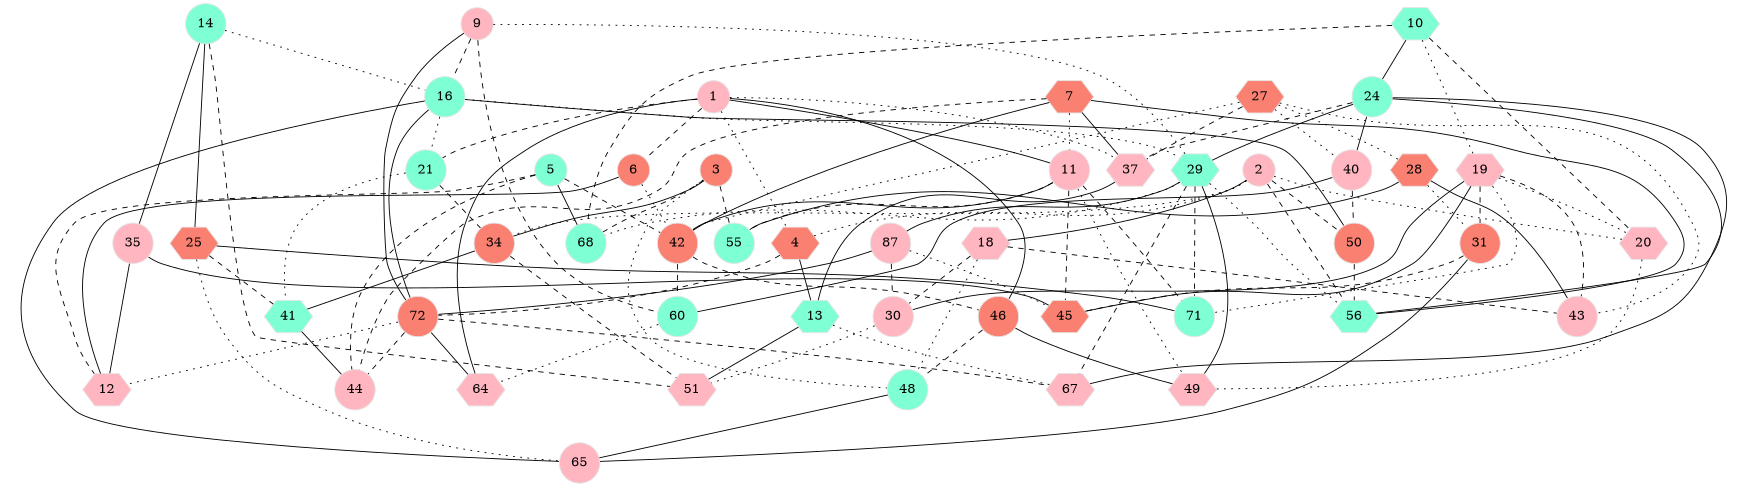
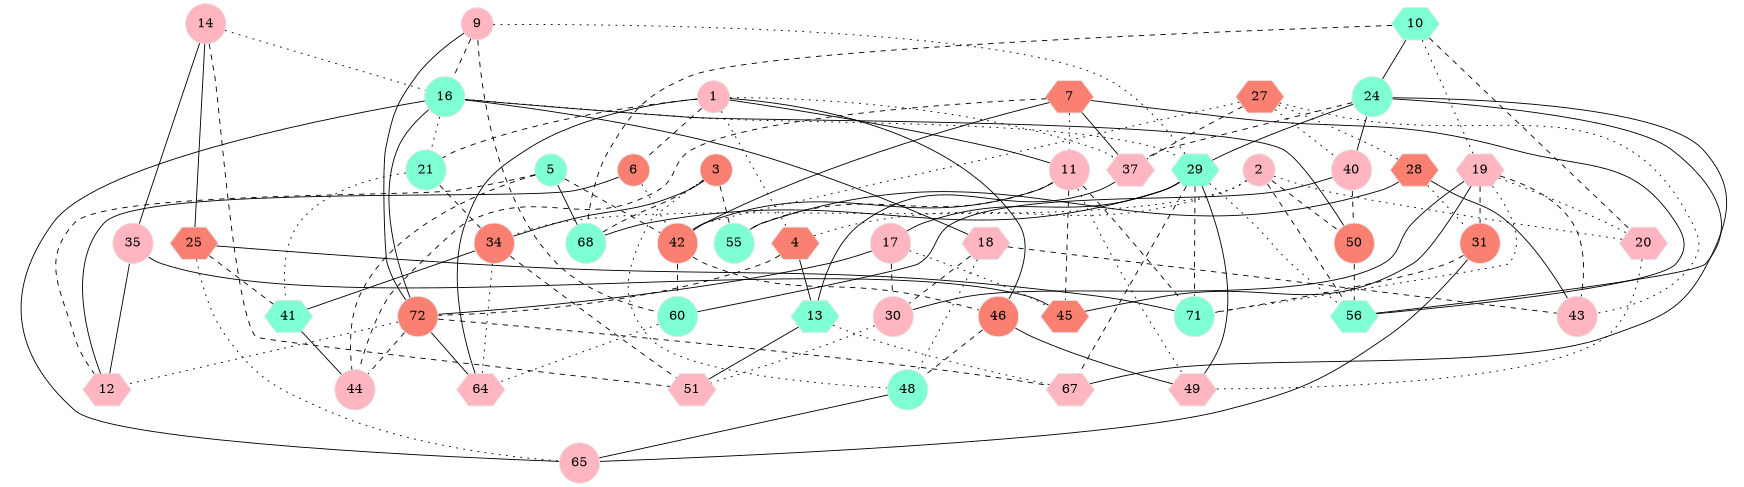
  graph {
    node [color=gray90 fillcolor=lightpink shape=circle style=filled]
    edge [style=solid]
    1 [super="+12+57"]
    4 [fillcolor=salmon shape=hexagon]
    6 [fillcolor=salmon]
    11 [super="+38+15"]
    21 [fillcolor=aquamarine]
    37 [shape=hexagon]
    46 [fillcolor=salmon]
    64 [shape=hexagon]
    13 [fillcolor=aquamarine shape=hexagon]
    n10 [fillcolor=salmon label=72 super="+26+72"]
    42 [fillcolor=salmon super="+61"]
    n12 [label=12 shape=hexagon]
    55 [fillcolor=aquamarine]
    45 [fillcolor=salmon shape=hexagon super="+70"]
    49 [shape=hexagon]
    71 [fillcolor=aquamarine]
    34 [fillcolor=salmon super="+66"]
    41 [fillcolor=aquamarine shape=hexagon]
    48 [fillcolor=aquamarine]
    2 [super="+8"]
    18 [shape=hexagon]
    20 [shape=hexagon]
    50 [fillcolor=salmon]
    56 [fillcolor=aquamarine shape=hexagon super="+69"]
    30
    43
    51 [shape=hexagon]
    3 [fillcolor=salmon]
    68 [fillcolor=aquamarine]
    65
    67 [shape=hexagon]
    44
    60 [fillcolor=aquamarine]
    5 [fillcolor=aquamarine]
    7 [fillcolor=salmon shape=hexagon super="+32"]
    16 [fillcolor=aquamarine super="+53+39"]
    29 [fillcolor=aquamarine shape=hexagon super="+58+33"]
    9
-   17 [label=87]
+   17
    19 [shape=hexagon super="+52+47"]
    31 [fillcolor=salmon]
    10 [fillcolor=aquamarine shape=hexagon]
    24 [fillcolor=aquamarine super="+36"]
    40
-   14 [fillcolor=aquamarine]
+   14
    25 [fillcolor=salmon shape=hexagon]
    35
    27 [fillcolor=salmon shape=hexagon super="+54"]
    28 [fillcolor=salmon shape=hexagon]
    1 -- 4 [style=dotted]
    1 -- 6 [style=dashed weight=2]
    1 -- 11
    1 -- 21 [style=dashed]
    1 -- 37 [style=dotted]
    1 -- 46
    1 -- 64
    4 -- 13
    4 -- n10 [style=dashed]
    6 -- 42 [style=dotted]
    6 -- n12
    11 -- 42
    11 -- 55 [style=dashed]
    11 -- 45 [style=dashed weight=2]
    11 -- 49 [style=dotted]
    11 -- 71 [style=dashed]
    21 -- 34 [style=dashed]
    21 -- 41 [style=dotted]
    37 -- 13
    46 -- 49
    46 -- 48 [style=dashed]
    13 -- 51
    13 -- 67 [style=dotted]
    n10 -- 64
    n10 -- n12 [style=dotted]
    n10 -- 67 [style=dashed]
    n10 -- 44 [style=dashed]
    42 -- 46 [style=dashed]
    42 -- 60 [style=dashed]
+   34 -- 64 [style=dotted]
    34 -- 41
    34 -- 51 [style=dashed]
    41 -- 44
    48 -- 65
    2 -- 4 [style=dotted]
    2 -- 34 [style=dotted]
-   2 -- 18
+   16 -- 18
    2 -- 20 [style=dotted]
    2 -- 50 [style=dashed]
    2 -- 56 [style=dashed]
    18 -- 48 [style=dotted]
    18 -- 30 [style=dashed]
    18 -- 43 [style=dashed]
    20 -- 49 [style=dotted]
    50 -- 56 [style=dashed]
    30 -- 51 [style=dotted]
    3 -- 55 [style=dashed]
    3 -- 34
    3 -- 48 [style=dotted]
    3 -- 68 [style=dashed]
    60 -- 64 [style=dotted]
    5 -- 42 [style=dashed]
    5 -- n12 [style=dashed]
    5 -- 68
    5 -- 44 [style=dashed]
    7 -- 11 [style=dotted]
    7 -- 37
    7 -- 42
    7 -- 56
    7 -- 44 [style=dashed]
    16 -- 21 [style=dotted]
    16 -- n10
    16 -- 50
    16 -- 65
    16 -- 29 [style=dotted]
    29 -- 49
    29 -- 71 [style=dashed]
    29 -- 56 [style=dotted]
-   29 -- 68 [style=dotted]
+   29 -- 68
    29 -- 67 [style=dashed]
    29 -- 17
    9 -- n10
    9 -- 60 [style=dashed]
    9 -- 16 [style=dashed]
    9 -- 29 [style=dotted]
    17 -- n10
    17 -- 45 [style=dotted]
    17 -- 30 [style=dashed]
    19 -- 45
    19 -- 71 [style=dotted]
    19 -- 20 [style=dotted]
    19 -- 30
    19 -- 43 [style=dashed]
    19 -- 31 [style=dashed]
-   31 -- 45 [style=dashed]
+   31 -- 71 [style=dashed]
    31 -- 65
    10 -- 20 [style=dashed]
    10 -- 68 [style=dashed]
    10 -- 19 [style=dotted]
    10 -- 24
    24 -- 37 [style=dashed]
    24 -- 56
    24 -- 67
    24 -- 29
    24 -- 40
    40 -- 50 [style=dashed]
    40 -- 60
    14 -- 51 [style=dashed]
    14 -- 16 [style=dotted]
    14 -- 25
    14 -- 35
    25 -- 71
    25 -- 41 [style=dashed]
    25 -- 65 [style=dotted]
    35 -- n12
    35 -- 45
    27 -- 37 [style=dashed]
    27 -- 42 [style=dotted weight=2]
    27 -- 43 [style=dotted]
    27 -- 40 [style=dotted]
    27 -- 28 [style=dotted]
    28 -- 55
    28 -- 43
    28 -- 31 [style=dotted]
  }
